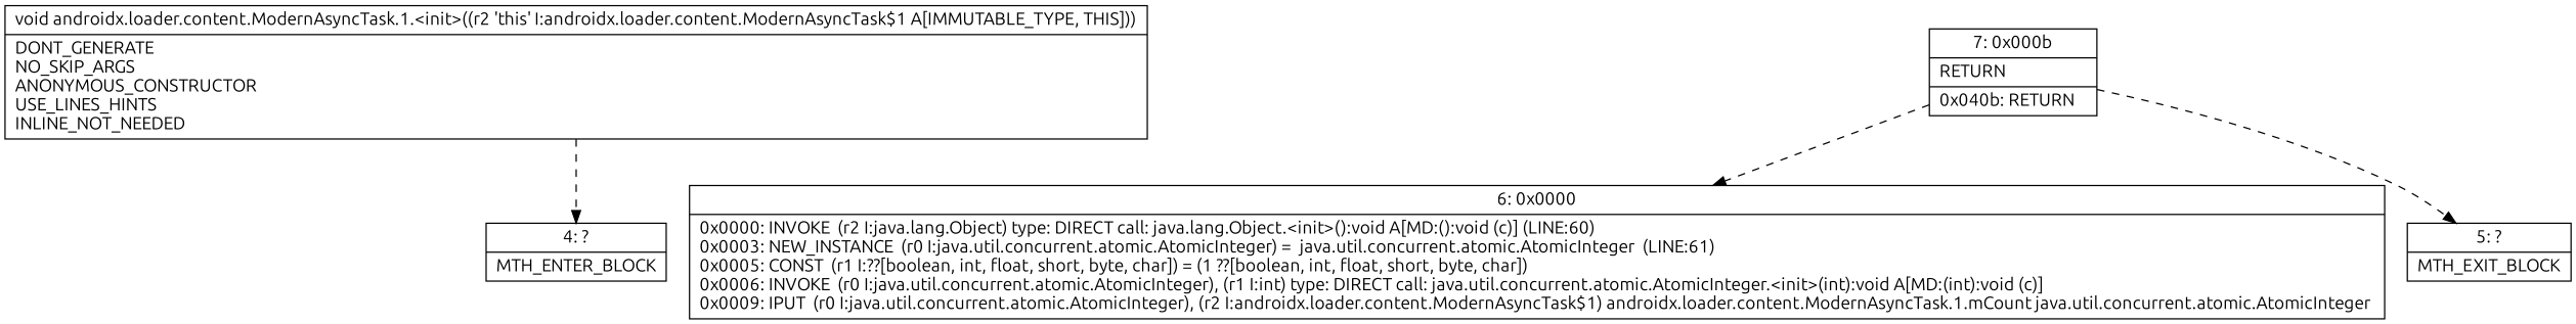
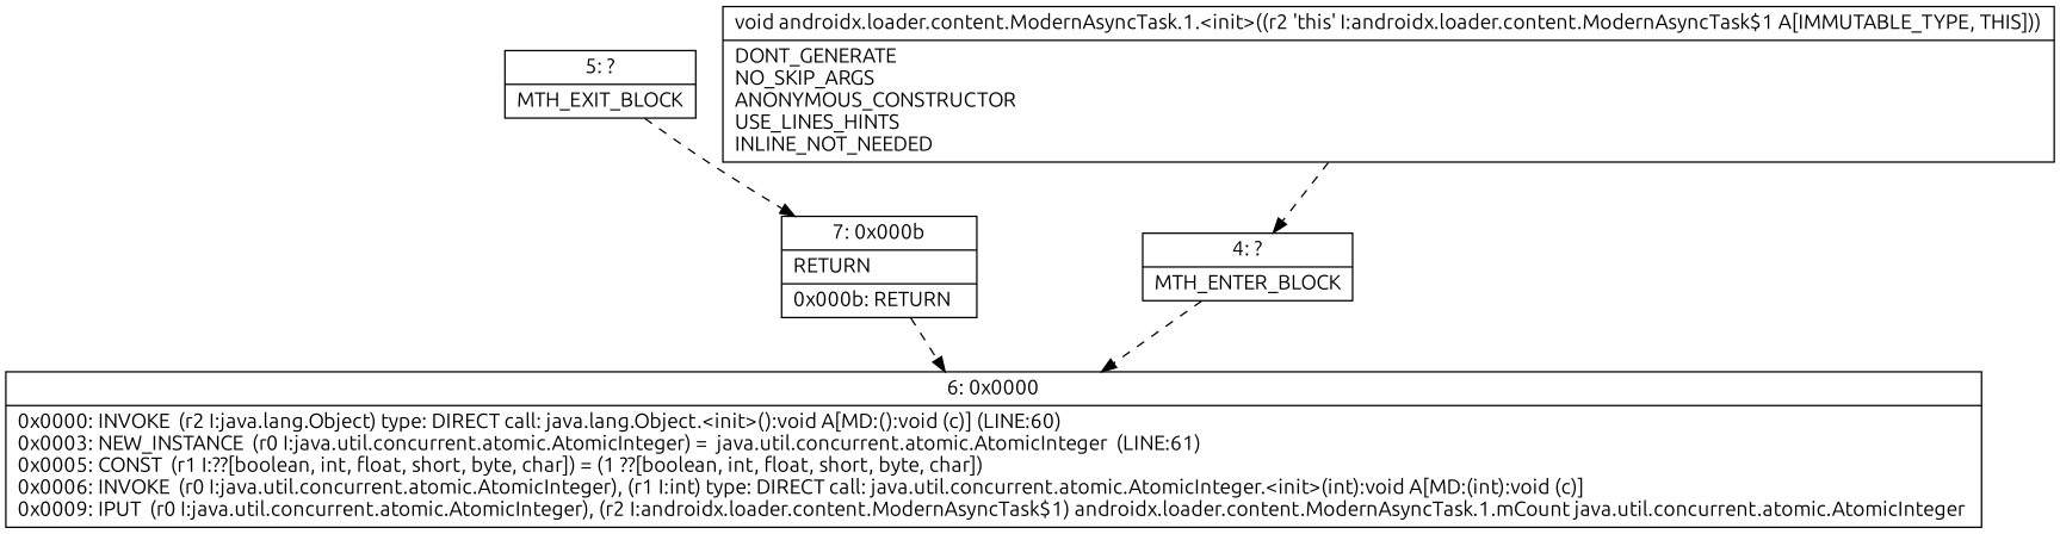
  digraph {
    fontname=Ubuntu
    node [fontname=Ubuntu shape=record]
    edge [fontname=Ubuntu style=dashed]
    n1 [label="{4\:\ ?|MTH_ENTER_BLOCK\l}"]
    n2 [label="{6\:\ 0x0000|0x0000: INVOKE  (r2 I:java.lang.Object) type: DIRECT call: java.lang.Object.\<init\>():void A[MD:():void (c)] (LINE:60)\l0x0003: NEW_INSTANCE  (r0 I:java.util.concurrent.atomic.AtomicInteger) =  java.util.concurrent.atomic.AtomicInteger  (LINE:61)\l0x0005: CONST  (r1 I:??[boolean, int, float, short, byte, char]) = (1 ??[boolean, int, float, short, byte, char]) \l0x0006: INVOKE  (r0 I:java.util.concurrent.atomic.AtomicInteger), (r1 I:int) type: DIRECT call: java.util.concurrent.atomic.AtomicInteger.\<init\>(int):void A[MD:(int):void (c)]\l0x0009: IPUT  (r0 I:java.util.concurrent.atomic.AtomicInteger), (r2 I:androidx.loader.content.ModernAsyncTask$1) androidx.loader.content.ModernAsyncTask.1.mCount java.util.concurrent.atomic.AtomicInteger \l}"]
-   n3 [label="{7\:\ 0x000b|RETURN\l|0x040b: RETURN   \l}"]
+   n3 [label="{7\:\ 0x000b|RETURN\l|0x000b: RETURN   \l}"]
    n4 [label="{5\:\ ?|MTH_EXIT_BLOCK\l}"]
    n5 [label="{void androidx.loader.content.ModernAsyncTask.1.\<init\>((r2 'this' I:androidx.loader.content.ModernAsyncTask$1 A[IMMUTABLE_TYPE, THIS]))  | DONT_GENERATE\lNO_SKIP_ARGS\lANONYMOUS_CONSTRUCTOR\lUSE_LINES_HINTS\lINLINE_NOT_NEEDED\l}"]
+   n1 -> n2
    n3 -> n2
-   n3 -> n4
+   n4 -> n3
    n5 -> n1
  }
